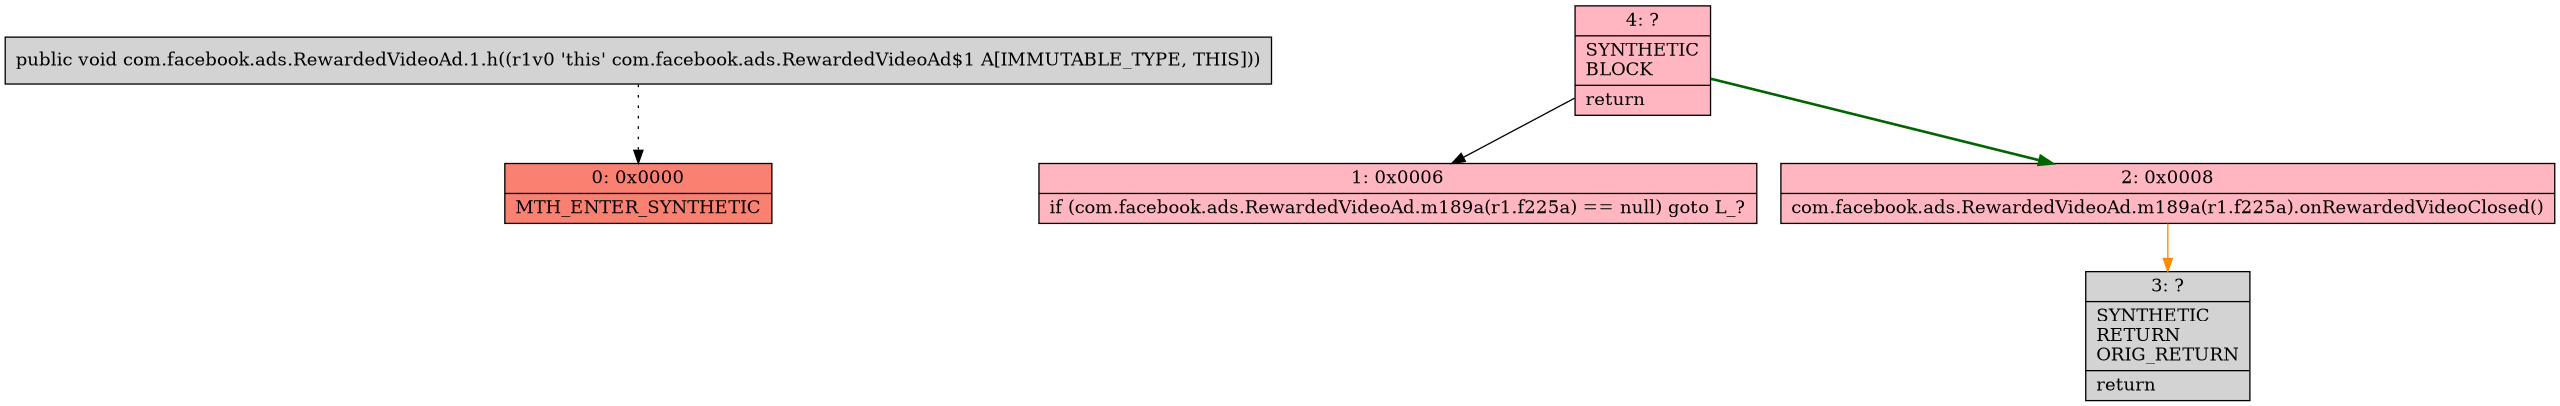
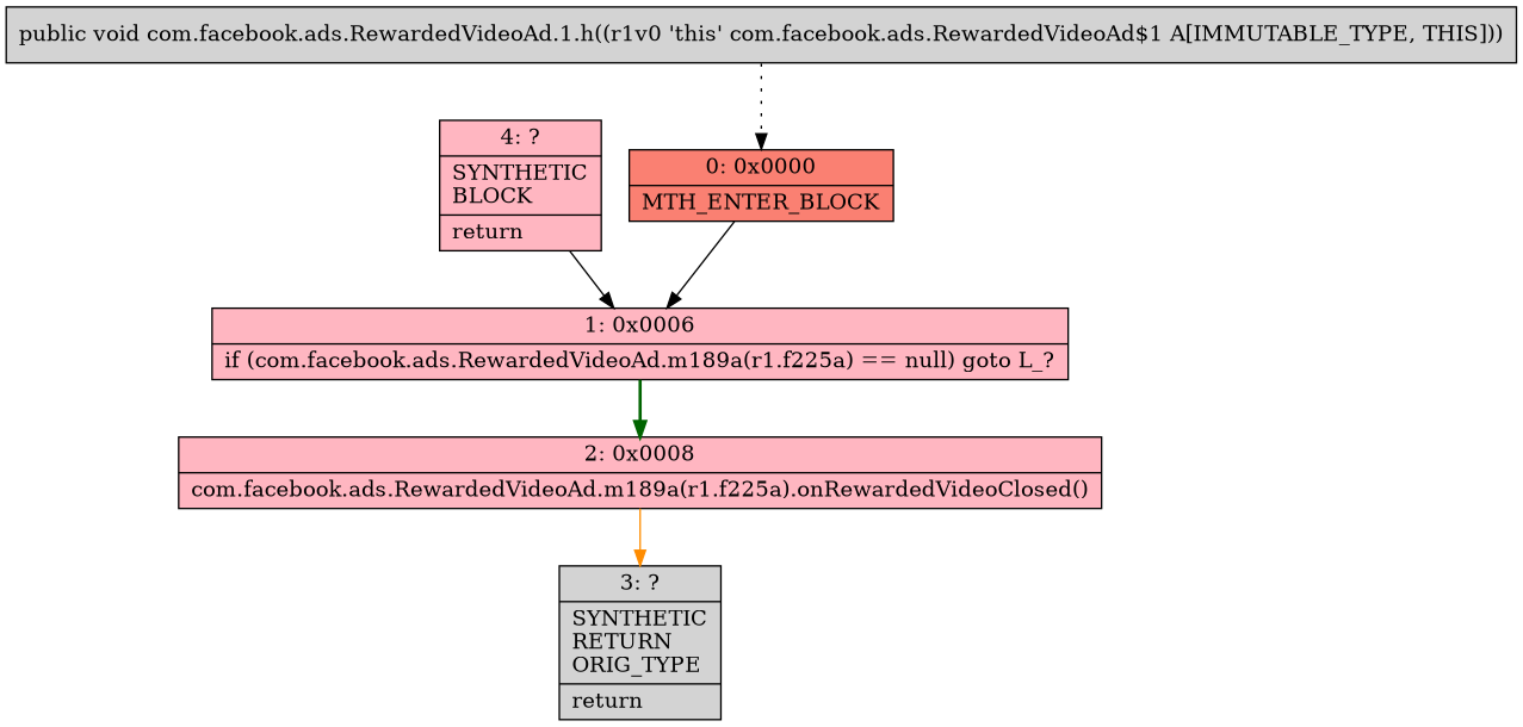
  digraph {
    node [fillcolor=lightpink shape=record style=filled]
    edge [color=black style=solid]
-   n1 [fillcolor=salmon label="{0\:\ 0x0000|MTH_ENTER_SYNTHETIC\l}"]
+   n1 [fillcolor=salmon label="{0\:\ 0x0000|MTH_ENTER_BLOCK\l}"]
    n2 [label="{1\:\ 0x0006|if (com.facebook.ads.RewardedVideoAd.m189a(r1.f225a) == null) goto L_?\l}"]
    n3 [label="{2\:\ 0x0008|com.facebook.ads.RewardedVideoAd.m189a(r1.f225a).onRewardedVideoClosed()\l}"]
-   n4 [fillcolor=lightgrey label="{3\:\ ?|SYNTHETIC\lRETURN\lORIG_RETURN\l|return\l}"]
+   n4 [fillcolor=lightgrey label="{3\:\ ?|SYNTHETIC\lRETURN\lORIG_TYPE\l|return\l}"]
    n5 [label="{4\:\ ?|SYNTHETIC\lBLOCK\l|return\l}"]
    n6 [fillcolor=lightgrey label="{public void com.facebook.ads.RewardedVideoAd.1.h((r1v0 'this' com.facebook.ads.RewardedVideoAd$1 A[IMMUTABLE_TYPE, THIS])) }"]
-   n5 -> n3 [color=darkgreen style=bold]
+   n1 -> n2
+   n2 -> n3 [color=darkgreen style=bold]
    n3 -> n4 [color=darkorange]
    n5 -> n2
    n6 -> n1 [style=dotted]
  }
